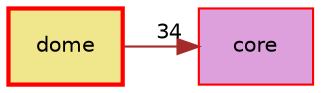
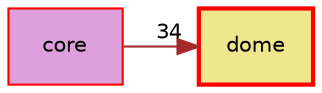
  digraph {
    compound=true
    rankdir=LR
    node [color=red fontname=Helvetica fontsize=10 shape=box]
    n1 [fillcolor=khaki label=dome style="filled,bold,"]
    n2 [fillcolor=plum label=core style=filled]
-   n1 -> n2 [fontname=Helvetica fontsize=10 headlabel=34 labeldistance=1.5 labelfontname=Helvetica labelfontsize=10 color=brown]
+   n2 -> n1 [fontname=Helvetica fontsize=10 headlabel=34 labeldistance=1.5 labelfontname=Helvetica labelfontsize=10 color=brown]
  }
